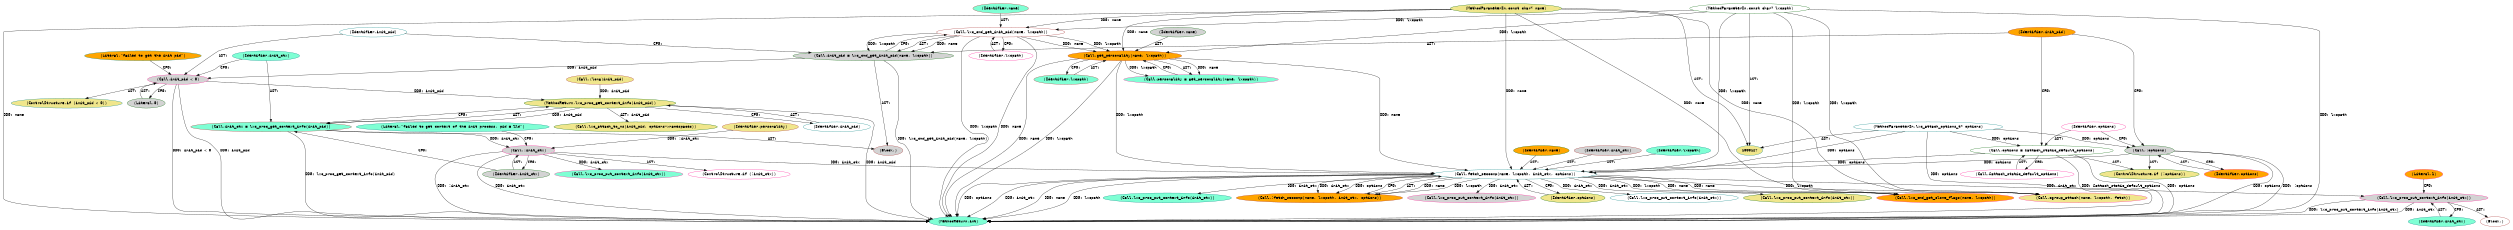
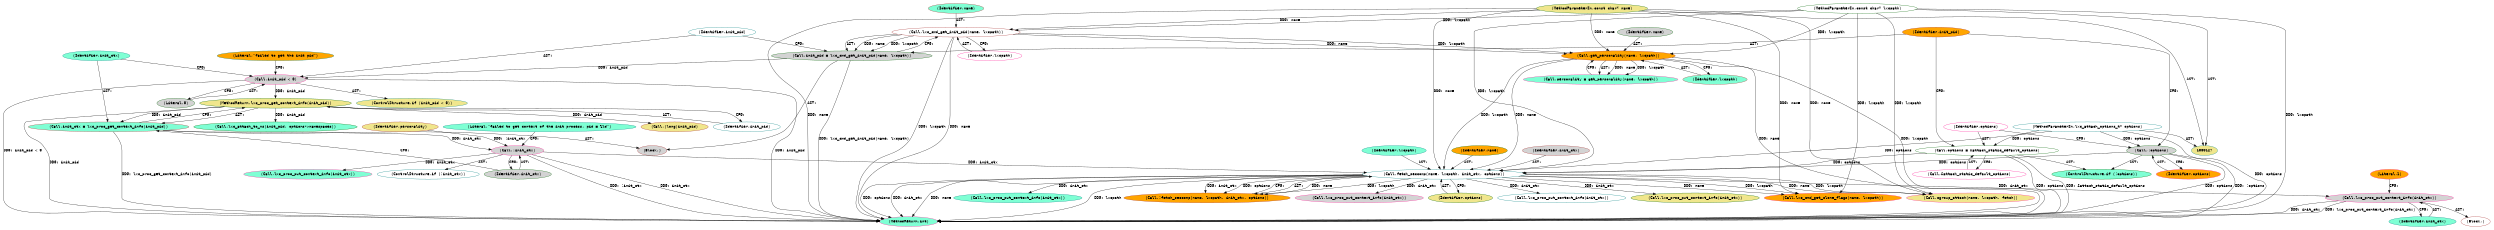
  digraph {
    fontname="DejaVu Sans Mono"
    node [color=deeppink fillcolor=white fontname="DejaVu Sans Mono" style=filled]
    edge [fontname="DejaVu Sans Mono"]
    n1 [fillcolor=lightgrey label="(Call,lxc_proc_put_context_info(init_ctx))"]
-   n2 [color=teal fillcolor=aquamarine label="(MethodReturn,int)"]
+   n2 [fillcolor=aquamarine label="(MethodReturn,int)"]
    n3 [color=teal fillcolor=aquamarine label="(Identifier,init_ctx)"]
    n4 [color=brown label="(Block,)"]
    n5 [color=teal label="(Call,fetch_seccomp(name, lxcpath, init_ctx, options))"]
    n6 [color=darkgreen fillcolor=khaki label="(Call,lxc_proc_put_context_info(init_ctx))"]
    n7 [fillcolor=orange label="(Call,lxc_cmd_get_clone_flags(name, lxcpath))"]
    n8 [color=teal fillcolor=aquamarine label="(Call,lxc_proc_put_context_info(init_ctx))"]
    n9 [color=brown fillcolor=orange label="(Call,!fetch_seccomp(name, lxcpath, init_ctx, options))"]
    n10 [fillcolor=lightgrey label="(Call,lxc_proc_put_context_info(init_ctx))"]
    n11 [color=darkgreen fillcolor=khaki label="(Identifier,options)"]
    n12 [color=teal label="(Call,lxc_proc_put_context_info(init_ctx))"]
    n13 [fillcolor=khaki label="(Call,cgroup_attach(name, lxcpath, fetch))"]
    n14 [color=brown fillcolor=orange label="(Call,get_personality(name, lxcpath))"]
    n15 [fillcolor=aquamarine label="(Call,personality = get_personality(name, lxcpath))"]
    n16 [color=brown fillcolor=aquamarine label="(Identifier,lxcpath)"]
    n17 [color=brown label="(Call,lxc_cmd_get_init_pid(name, lxcpath))"]
    n18 [color=darkgreen fillcolor=lightgrey label="(Call,init_pid = lxc_cmd_get_init_pid(name, lxcpath))"]
    n19 [label="(Identifier,lxcpath)"]
    n20 [color=brown fillcolor=lightgrey label="(Block,)"]
    n21 [fillcolor=lightgrey label="(Call,init_pid < 0)"]
    n22 [color=darkgreen fillcolor=khaki label="(MethodParameterIn,const char* name)"]
    1000127 [color=teal fillcolor=khaki]
    n24 [color=darkgreen label="(MethodParameterIn,const char* lxcpath)"]
    n25 [fillcolor=lightgrey label="(Call,!init_ctx)"]
    n26 [fillcolor=aquamarine label="(Call,lxc_proc_put_context_info(init_ctx))"]
-   n27 [label="(ControlStructure,if (!init_ctx))"]
+   n27 [color=teal label="(ControlStructure,if (!init_ctx))"]
    n28 [color=darkgreen fillcolor=lightgrey label="(Identifier,init_ctx)"]
    n29 [color=brown fillcolor=aquamarine label="(Call,init_ctx = lxc_proc_get_context_info(init_pid))"]
    n30 [color=darkgreen fillcolor=khaki label="(MethodReturn,lxc_proc_get_context_info(init_pid))"]
    n31 [color=teal label="(Identifier,init_pid)"]
-   n32 [color=darkgreen fillcolor=khaki label="(Call,lxc_attach_to_ns(init_pid, options->namespaces))"]
+   n32 [color=darkgreen fillcolor=aquamarine label="(Call,lxc_attach_to_ns(init_pid, options->namespaces))"]
    n33 [color=brown fillcolor=khaki label="(Call,(long)init_pid)"]
    n34 [color=teal fillcolor=khaki label="(ControlStructure,if (init_pid < 0))"]
    n35 [color=darkgreen fillcolor=lightgrey label="(Literal,0)"]
    n36 [color=darkgreen label="(Call,options = &attach_static_default_options)"]
    n37 [label="(Call,&attach_static_default_options)"]
-   n38 [color=darkgreen fillcolor=khaki label="(ControlStructure,if (!options))"]
+   n38 [color=darkgreen fillcolor=aquamarine label="(ControlStructure,if (!options))"]
    n39 [color=teal label="(MethodParameterIn,lxc_attach_options_t* options)"]
    n40 [color=darkgreen fillcolor=lightgrey label="(Call,!options)"]
    n41 [fillcolor=orange label="(Identifier,options)"]
    n42 [color=brown fillcolor=aquamarine label="(Identifier,name)"]
    n43 [color=darkgreen fillcolor=lightgrey label="(Identifier,name)"]
    n44 [fillcolor=orange label="(Literal,1)"]
    n45 [color=teal fillcolor=aquamarine label="(Identifier,init_ctx)"]
    n46 [label="(Identifier,options)"]
    n47 [color=brown fillcolor=orange label="(Identifier,init_pid)"]
    n48 [color=darkgreen fillcolor=orange label="(Identifier,name)"]
    n49 [color=teal fillcolor=aquamarine label="(Literal,\"failed to get context of the init process, pid = %ld\")"]
    n50 [color=brown fillcolor=khaki label="(Identifier,personality)"]
    n51 [color=brown fillcolor=lightgrey label="(Identifier,init_ctx)"]
    n52 [color=teal fillcolor=orange label="(Literal,\"failed to get the init pid\")"]
    n53 [color=teal label="(Identifier,init_pid)"]
    n54 [color=teal fillcolor=aquamarine label="(Identifier,lxcpath)"]
    n1 -> n2 [label="DDG: init_ctx"]
    n1 -> n2 [label="DDG: lxc_proc_put_context_info(init_ctx)"]
    n1 -> n3 [label="CFG: "]
    n1 -> n4 [label="AST: "]
    n3 -> n1 [label="AST: "]
    n5 -> n1 [label="DDG: init_ctx"]
    n5 -> n2 [label="DDG: init_ctx"]
    n5 -> n2 [label="DDG: name"]
    n5 -> n2 [label="DDG: lxcpath"]
    n5 -> n2 [label="DDG: options"]
    n5 -> n6 [label="DDG: init_ctx"]
    n5 -> n7 [label="DDG: name"]
    n5 -> n7 [label="DDG: lxcpath"]
    n5 -> n8 [label="DDG: init_ctx"]
    n5 -> n9 [label="AST: "]
    n5 -> n9 [label="DDG: name"]
    n5 -> n9 [label="DDG: lxcpath"]
    n5 -> n9 [label="DDG: init_ctx"]
    n5 -> n9 [label="DDG: options"]
    n5 -> n10 [label="DDG: init_ctx"]
    n5 -> n11 [label="CFG: "]
    n5 -> n12 [label="DDG: init_ctx"]
    n5 -> n13 [label="DDG: name"]
    n5 -> n13 [label="DDG: lxcpath"]
    n9 -> n5 [label="CFG: "]
    n11 -> n5 [label="AST: "]
    n14 -> n2 [label="DDG: name"]
    n14 -> n2 [label="DDG: lxcpath"]
    n14 -> n5 [label="DDG: name"]
    n14 -> n5 [label="DDG: lxcpath"]
    n14 -> n15 [label="AST: "]
    n14 -> n15 [label="DDG: name"]
    n14 -> n15 [label="DDG: lxcpath"]
    n14 -> n16 [label="CFG: "]
    n15 -> n14 [label="CFG: "]
    n16 -> n14 [label="AST: "]
    n17 -> n2 [label="DDG: name"]
    n17 -> n2 [label="DDG: lxcpath"]
    n17 -> n14 [label="DDG: name"]
    n17 -> n14 [label="DDG: lxcpath"]
    n17 -> n18 [label="AST: "]
    n17 -> n18 [label="DDG: name"]
    n17 -> n18 [label="DDG: lxcpath"]
    n17 -> n19 [label="CFG: "]
    n18 -> n2 [label="DDG: lxc_cmd_get_init_pid(name, lxcpath)"]
    n18 -> n17 [label="CFG: "]
    n18 -> n20 [label="AST: "]
    n18 -> n21 [label="DDG: init_pid"]
    n19 -> n17 [label="AST: "]
    n21 -> n2 [label="DDG: init_pid < 0"]
    n21 -> n2 [label="DDG: init_pid"]
    n21 -> n30 [label="DDG: init_pid"]
    n21 -> n34 [label="AST: "]
    n21 -> n35 [label="CFG: "]
    n22 -> n2 [label="DDG: name"]
    n22 -> n5 [label="DDG: name"]
    n22 -> n7 [label="DDG: name"]
    n22 -> n13 [label="DDG: name"]
    n22 -> n14 [label="DDG: name"]
    n22 -> n17 [label="DDG: name"]
    n22 -> 1000127 [label="AST: "]
    n24 -> n2 [label="DDG: lxcpath"]
    n24 -> n5 [label="DDG: lxcpath"]
    n24 -> n7 [label="DDG: lxcpath"]
    n24 -> n13 [label="DDG: lxcpath"]
    n24 -> n14 [label="DDG: lxcpath"]
    n24 -> n17 [label="DDG: lxcpath"]
    n24 -> 1000127 [label="AST: "]
    n25 -> n2 [label="DDG: !init_ctx"]
    n25 -> n2 [label="DDG: init_ctx"]
    n25 -> n5 [label="DDG: init_ctx"]
    n25 -> n26 [label="DDG: init_ctx"]
    n25 -> n27 [label="AST: "]
    n25 -> n28 [label="CFG: "]
    n28 -> n25 [label="AST: "]
    n28 -> n29 [label="CFG: "]
    n29 -> n2 [label="DDG: lxc_proc_get_context_info(init_pid)"]
    n29 -> n20 [label="AST: "]
    n29 -> n25 [label="DDG: init_ctx"]
    n29 -> n30 [label="CFG: "]
    n30 -> n2 [label="DDG: init_pid"]
    n30 -> n29 [label="AST: "]
    n30 -> n29 [label="DDG: init_pid"]
    n30 -> n31 [label="CFG: "]
-   n30 -> n32 [label="AST: init_pid"]
-   n33 -> n30 [label="DDG: init_pid"]
+   n30 -> n32 [label="DDG: init_pid"]
+   n30 -> n33 [label="DDG: init_pid"]
    n31 -> n30 [label="AST: "]
    n35 -> n21 [label="AST: "]
    n36 -> n2 [label="DDG: options"]
    n36 -> n2 [label="DDG: &attach_static_default_options"]
    n36 -> n5 [label="DDG: options"]
    n36 -> n37 [label="CFG: "]
    n36 -> n38 [label="AST: "]
    n37 -> n36 [label="AST: "]
    n39 -> n2 [label="DDG: options"]
    n39 -> n5 [label="DDG: options"]
    n39 -> 1000127 [label="AST: "]
    n39 -> n36 [label="DDG: options"]
    n39 -> n40 [label="DDG: options"]
    n40 -> n2 [label="DDG: options"]
    n40 -> n2 [label="DDG: !options"]
    n40 -> n5 [label="DDG: options"]
    n40 -> n38 [label="AST: "]
    n40 -> n41 [label="CFG: "]
    n41 -> n40 [label="AST: "]
    n42 -> n17 [label="AST: "]
    n43 -> n14 [label="AST: "]
    n44 -> n1 [label="CFG: "]
    n45 -> n21 [label="CFG: "]
    n45 -> n29 [label="AST: "]
    n46 -> n36 [label="AST: "]
    n46 -> n40 [label="CFG: "]
    n47 -> n18 [label="AST: "]
    n47 -> n36 [label="CFG: "]
    n47 -> n40 [label="CFG: "]
    n48 -> n5 [label="AST: "]
    n49 -> n25 [label="CFG: "]
    n50 -> n25 [label="DDG: !init_ctx"]
    n51 -> n5 [label="AST: "]
    n52 -> n21 [label="CFG: "]
    n53 -> n18 [label="CFG: "]
    n53 -> n21 [label="AST: "]
    n54 -> n5 [label="AST: "]
  }
